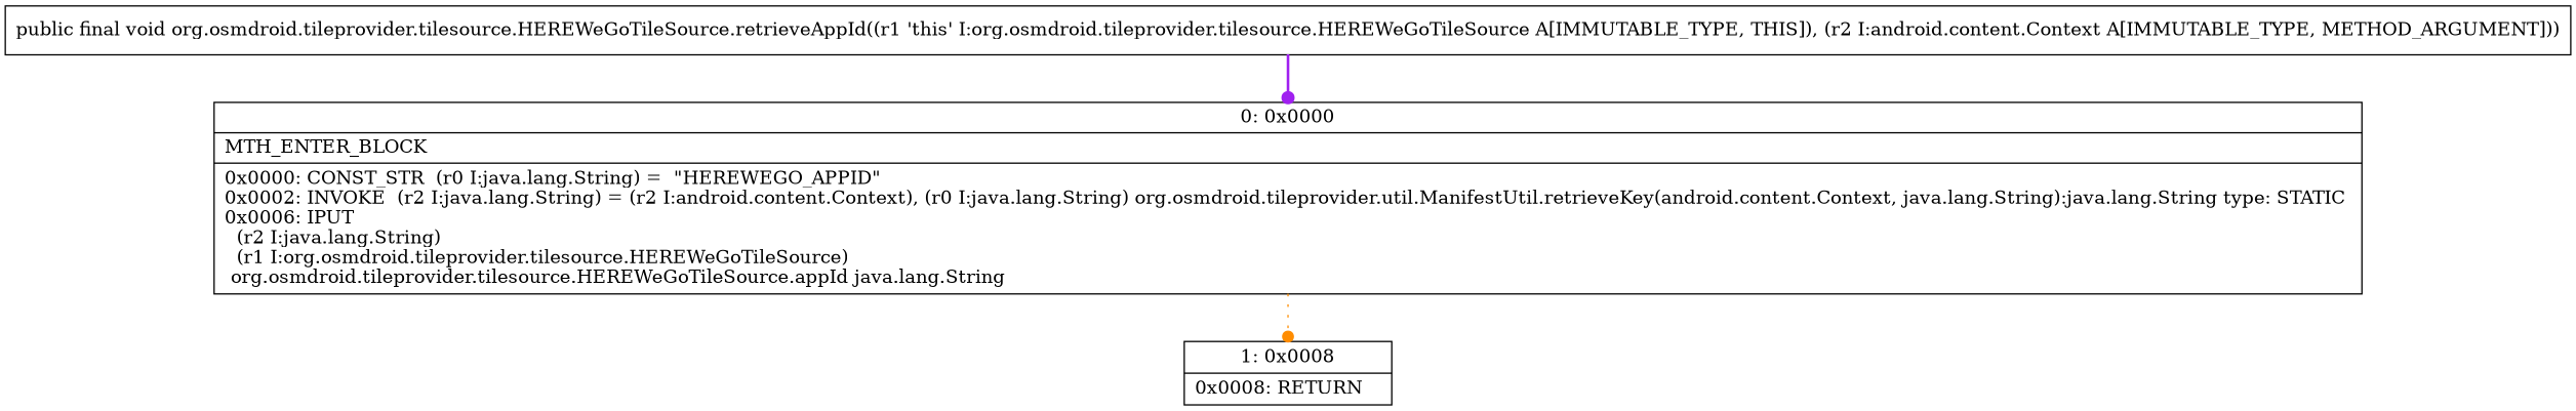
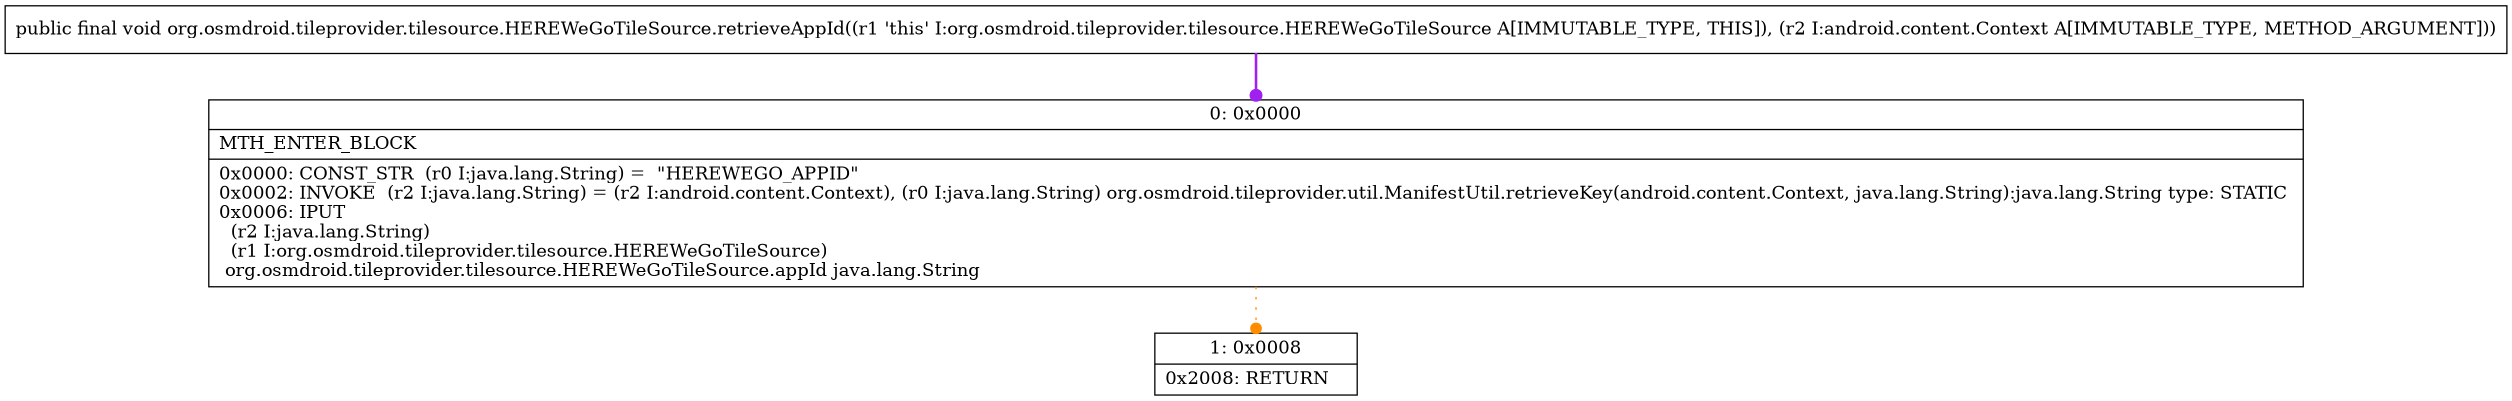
  digraph {
    node [shape=record]
    edge [arrowhead=dot]
    n1 [label="{0\:\ 0x0000|MTH_ENTER_BLOCK\l|0x0000: CONST_STR  (r0 I:java.lang.String) =  \"HEREWEGO_APPID\" \l0x0002: INVOKE  (r2 I:java.lang.String) = (r2 I:android.content.Context), (r0 I:java.lang.String) org.osmdroid.tileprovider.util.ManifestUtil.retrieveKey(android.content.Context, java.lang.String):java.lang.String type: STATIC \l0x0006: IPUT  \l  (r2 I:java.lang.String)\l  (r1 I:org.osmdroid.tileprovider.tilesource.HEREWeGoTileSource)\l org.osmdroid.tileprovider.tilesource.HEREWeGoTileSource.appId java.lang.String \l}"]
-   n2 [label="{1\:\ 0x0008|0x0008: RETURN   \l}"]
+   n2 [label="{1\:\ 0x0008|0x2008: RETURN   \l}"]
    n3 [label="{public final void org.osmdroid.tileprovider.tilesource.HEREWeGoTileSource.retrieveAppId((r1 'this' I:org.osmdroid.tileprovider.tilesource.HEREWeGoTileSource A[IMMUTABLE_TYPE, THIS]), (r2 I:android.content.Context A[IMMUTABLE_TYPE, METHOD_ARGUMENT])) }"]
    n1 -> n2 [color=darkorange style=dotted]
    n3 -> n1 [color=purple style=bold]
  }
